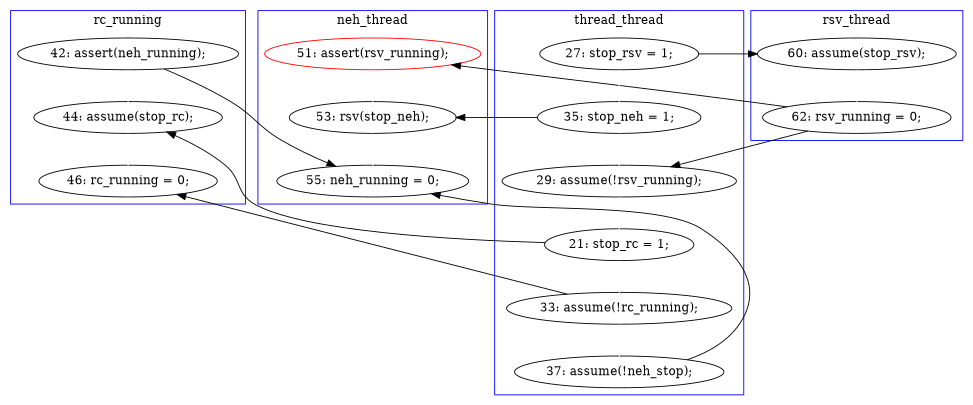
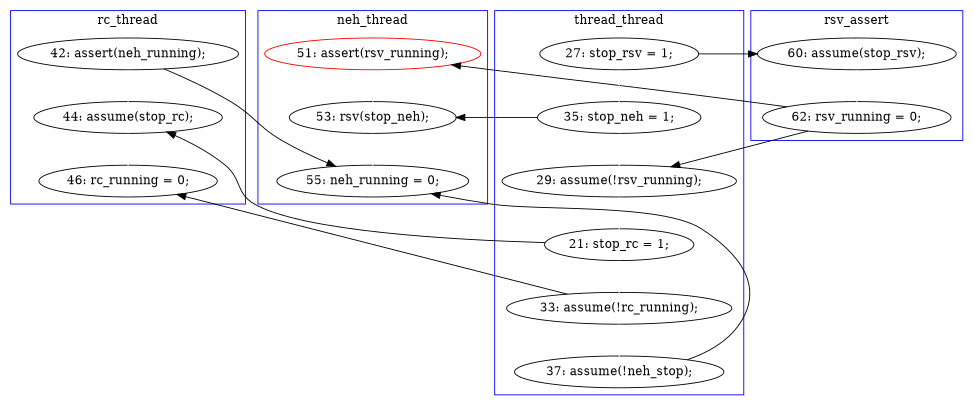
  digraph {
    edge [color=white style=solid]
    n1 [label="42: assert(neh_running);"]
    n2 [label="44: assume(stop_rc);"]
    n3 [label="46: rc_running = 0;"]
    n4 [label="55: neh_running = 0;"]
    n5 [label="53: rsv(stop_neh);"]
    n6 [color=red label="51: assert(rsv_running);"]
    n7 [label="60: assume(stop_rsv);"]
    n8 [label="62: rsv_running = 0;"]
    n9 [label="21: stop_rc = 1;"]
    n10 [label="35: stop_neh = 1;"]
    n11 [label="33: assume(!rc_running);"]
    n12 [label="29: assume(!rsv_running);"]
    n13 [label="27: stop_rsv = 1;"]
    n14 [label="37: assume(!neh_stop);"]
    subgraph cluster_1 {
      color=blue
-     label=rc_running
+     label=rc_thread
      n1
      n2
      n3
    }
    subgraph cluster_2 {
      color=blue
      label=neh_thread
      n4
      n5
      n6
    }
    subgraph cluster_3 {
      color=blue
-     label=rsv_thread
+     label=rsv_assert
      n7
      n8
    }
    subgraph cluster_4 {
      color=blue
      label=thread_thread
      n9
      n10
      n11
      n12
      n13
      n14
    }
    n1 -> n2
    n1 -> n4 [color=black constraint=false]
    n2 -> n3
    n5 -> n4
    n6 -> n5
    n7 -> n8
    n8 -> n6 [color=black constraint=false]
    n8 -> n12 [color=black constraint=false]
    n9 -> n2 [color=black constraint=false]
    n9 -> n11
    n10 -> n5 [color=black constraint=false]
    n10 -> n12
    n11 -> n3 [color=black constraint=false]
    n11 -> n14
    n12 -> n9
    n13 -> n7 [color=black constraint=false]
    n13 -> n10
    n14 -> n4 [color=black constraint=false]
  }
